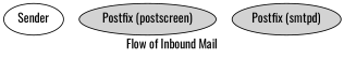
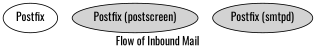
  digraph {
    label="Flow of Inbound Mail"
    fontname=Oswald
    node [fontname=Oswald style=filled]
-   n1 [label=Sender style=""]
+   n1 [label=Postfix style=""]
    n2 [label="Postfix (postscreen)"]
    n3 [label="Postfix (smtpd)"]
  }
